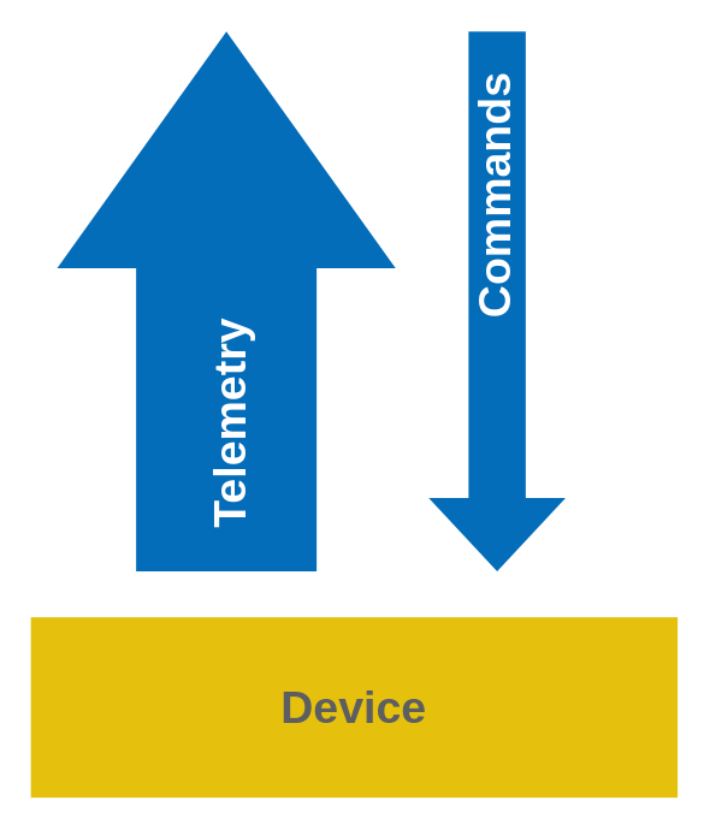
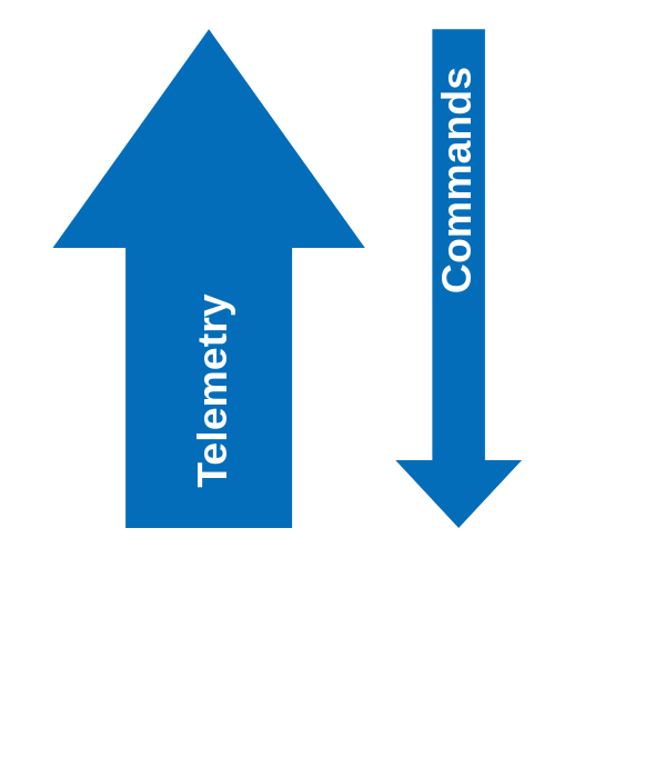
  <mxCell id="0" />
  <mxCell id="1" parent="0" />
  <mxCell id="2" value="Telemetry" style="shape=flexArrow;endArrow=classic;html=1;rounded=0;endWidth=104;endSize=52.11;width=120;strokeColor=none;fillColor=#046dba;labelBackgroundColor=none;fontColor=#FFFFFF;fontSize=30;fontStyle=1;align=left;sketch=0;horizontal=0;" edge="1" parent="1"><mxGeometry x="-0.833" width="50" height="50" relative="1" as="geometry"><mxPoint x="150" y="380" as="sourcePoint" /><mxPoint x="150" y="20" as="targetPoint" /><mxPoint y="1" as="offset" /></mxGeometry></mxCell>
- <mxCell id="3" value="Device" style="rounded=0;whiteSpace=wrap;html=1;strokeColor=none;fillColor=#e5c10e;fontStyle=1;fontSize=30;fontColor=#5D5E61;" vertex="1" parent="1"><mxGeometry x="20" y="410" width="430" height="120" as="geometry" /></mxCell>
  <mxCell id="4" value="Commands" style="shape=flexArrow;endArrow=classic;html=1;rounded=0;endWidth=52;endSize=15.932;width=38;strokeColor=none;fillColor=#046dba;labelBackgroundColor=none;fontColor=#FFFFFF;fontSize=30;fontStyle=1;align=right;horizontal=0;" edge="1" parent="1"><mxGeometry x="-0.833" width="50" height="50" relative="1" as="geometry"><mxPoint x="330" y="20" as="sourcePoint" /><mxPoint x="330" y="380" as="targetPoint" /><mxPoint y="-1" as="offset" /></mxGeometry></mxCell>
